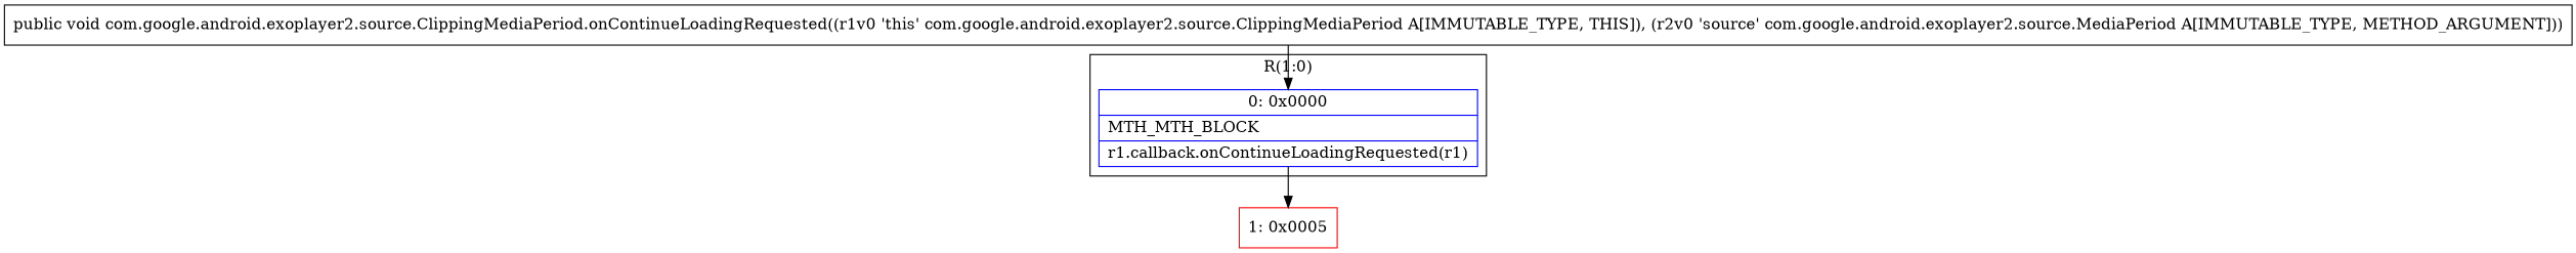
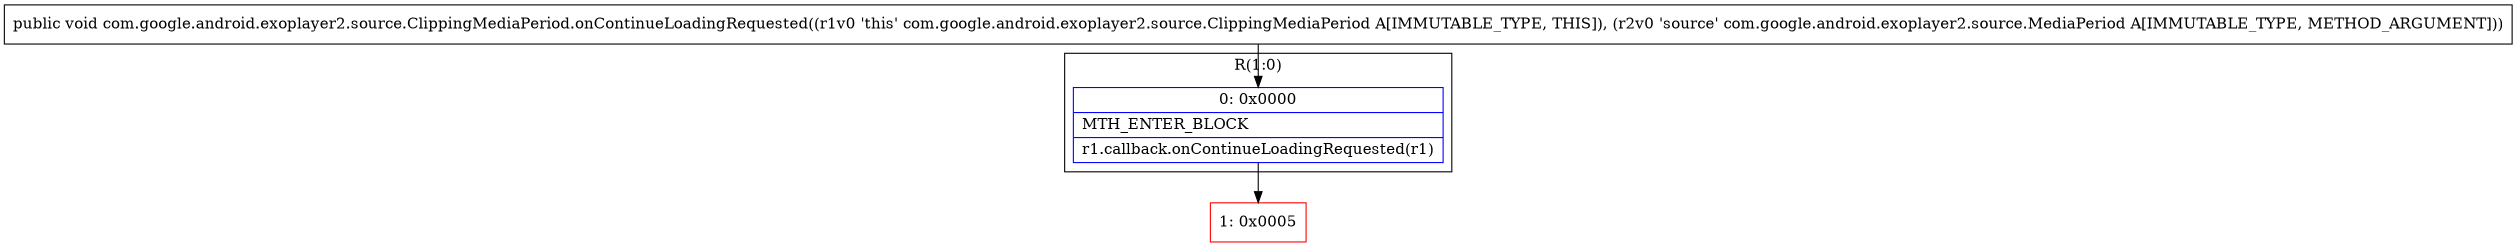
  digraph {
    node [shape=record]
-   n1 [color=blue label="{0\:\ 0x0000|MTH_MTH_BLOCK\l|r1.callback.onContinueLoadingRequested(r1)\l}"]
+   n1 [color=blue label="{0\:\ 0x0000|MTH_ENTER_BLOCK\l|r1.callback.onContinueLoadingRequested(r1)\l}"]
    n2 [color=red label="{1\:\ 0x0005}"]
    n3 [label="{public void com.google.android.exoplayer2.source.ClippingMediaPeriod.onContinueLoadingRequested((r1v0 'this' com.google.android.exoplayer2.source.ClippingMediaPeriod A[IMMUTABLE_TYPE, THIS]), (r2v0 'source' com.google.android.exoplayer2.source.MediaPeriod A[IMMUTABLE_TYPE, METHOD_ARGUMENT])) }"]
    subgraph cluster_1 {
      label="R(1:0)"
      n1
    }
    n1 -> n2
    n3 -> n1
  }
